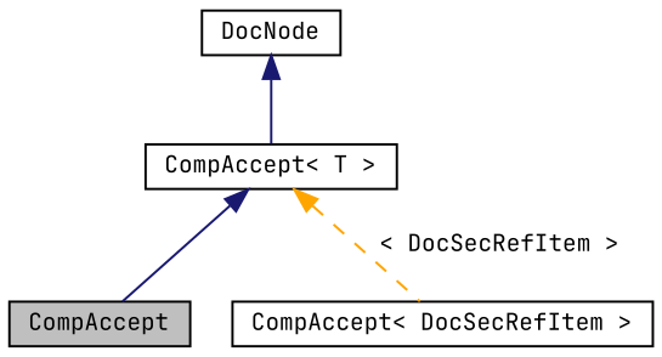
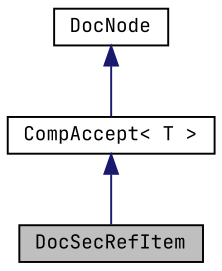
  digraph {
    fontname="JetBrains Mono"
    node [color=black fillcolor=white fontname="JetBrains Mono" fontsize=10 shape=record style=filled]
    edge [color=midnightblue dir=back fontname="JetBrains Mono" fontsize=10 labelfontname=Helvetica labelfontsize=10 style=solid]
-   n1 [fillcolor=grey75 fontcolor=black height=0.2 label=CompAccept width=0.4]
-   n2 [height=0.2 label="CompAccept\< DocSecRefItem \>" width=0.4]
+   n1 [fillcolor=grey75 fontcolor=black height=0.2 label=DocSecRefItem width=0.4]
    n3 [height=0.2 label=DocNode width=0.4]
    n4 [height=0.2 label="CompAccept\< T \>" width=0.4]
    n3 -> n4
    n4 -> n1
-   n4 -> n2 [color=orange label=" \< DocSecRefItem \>" style=dashed]
  }
